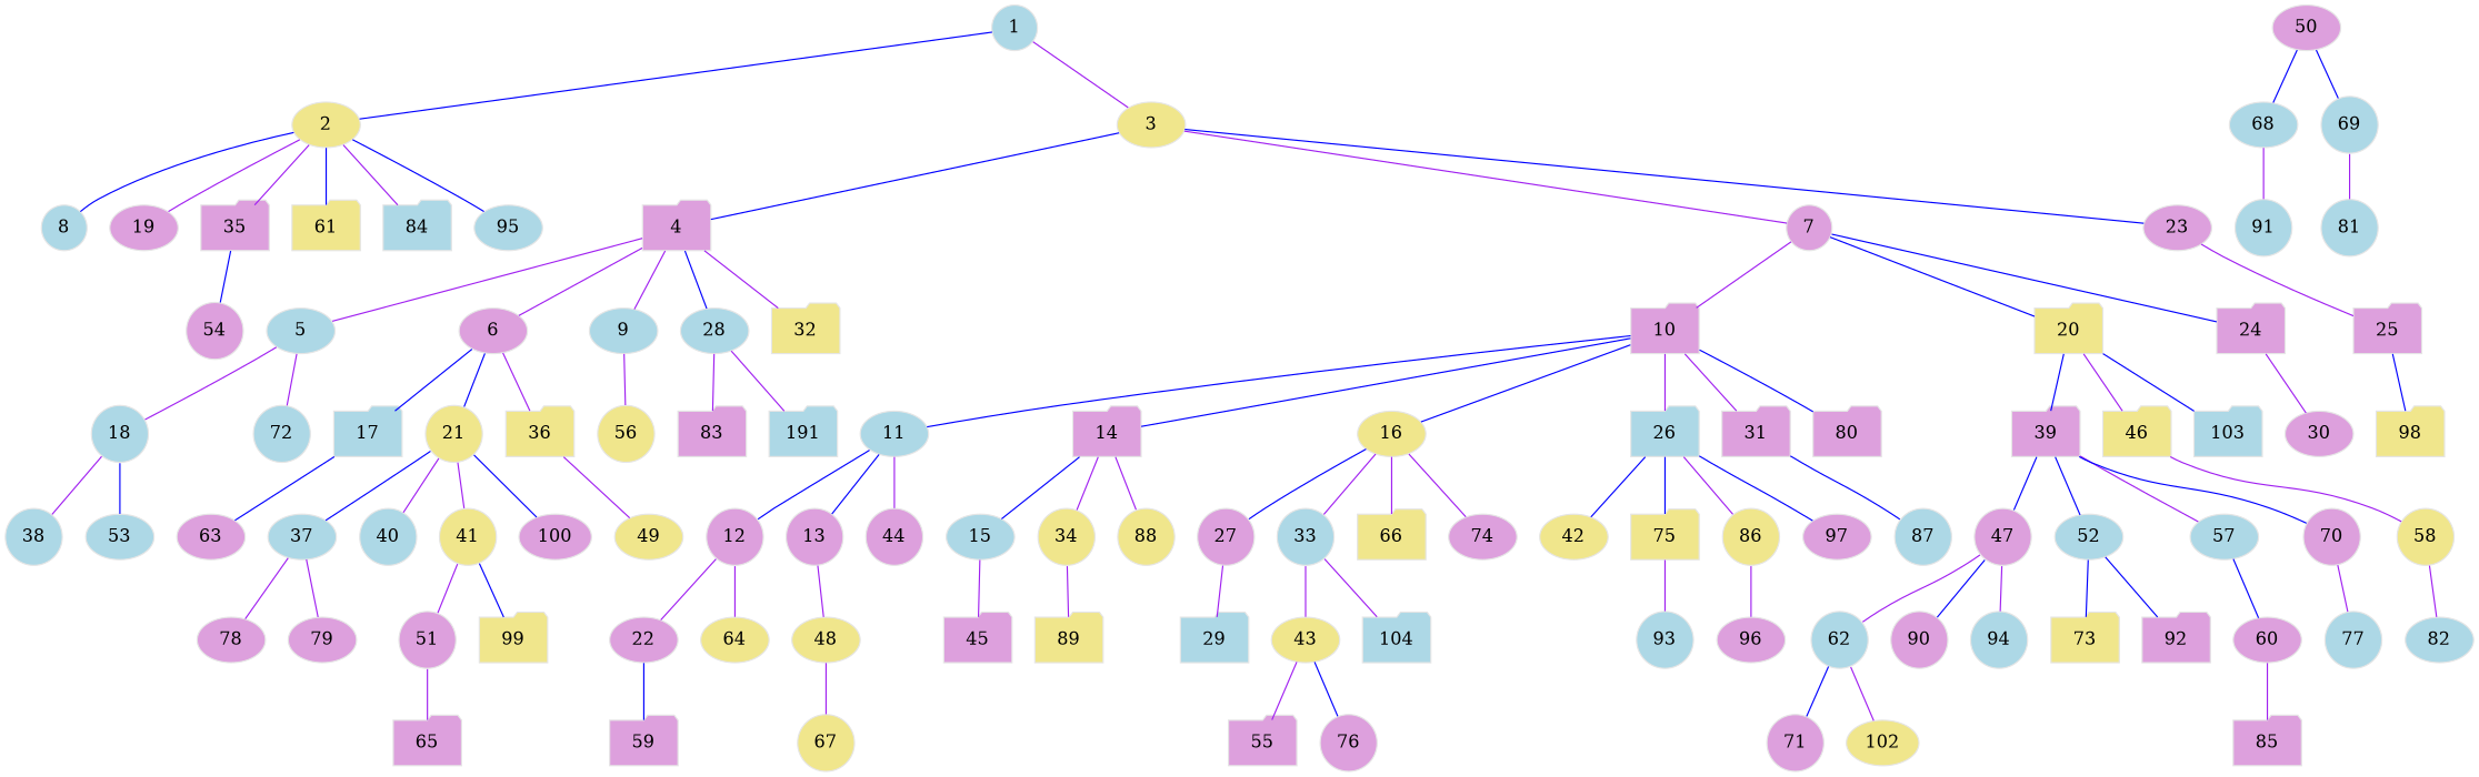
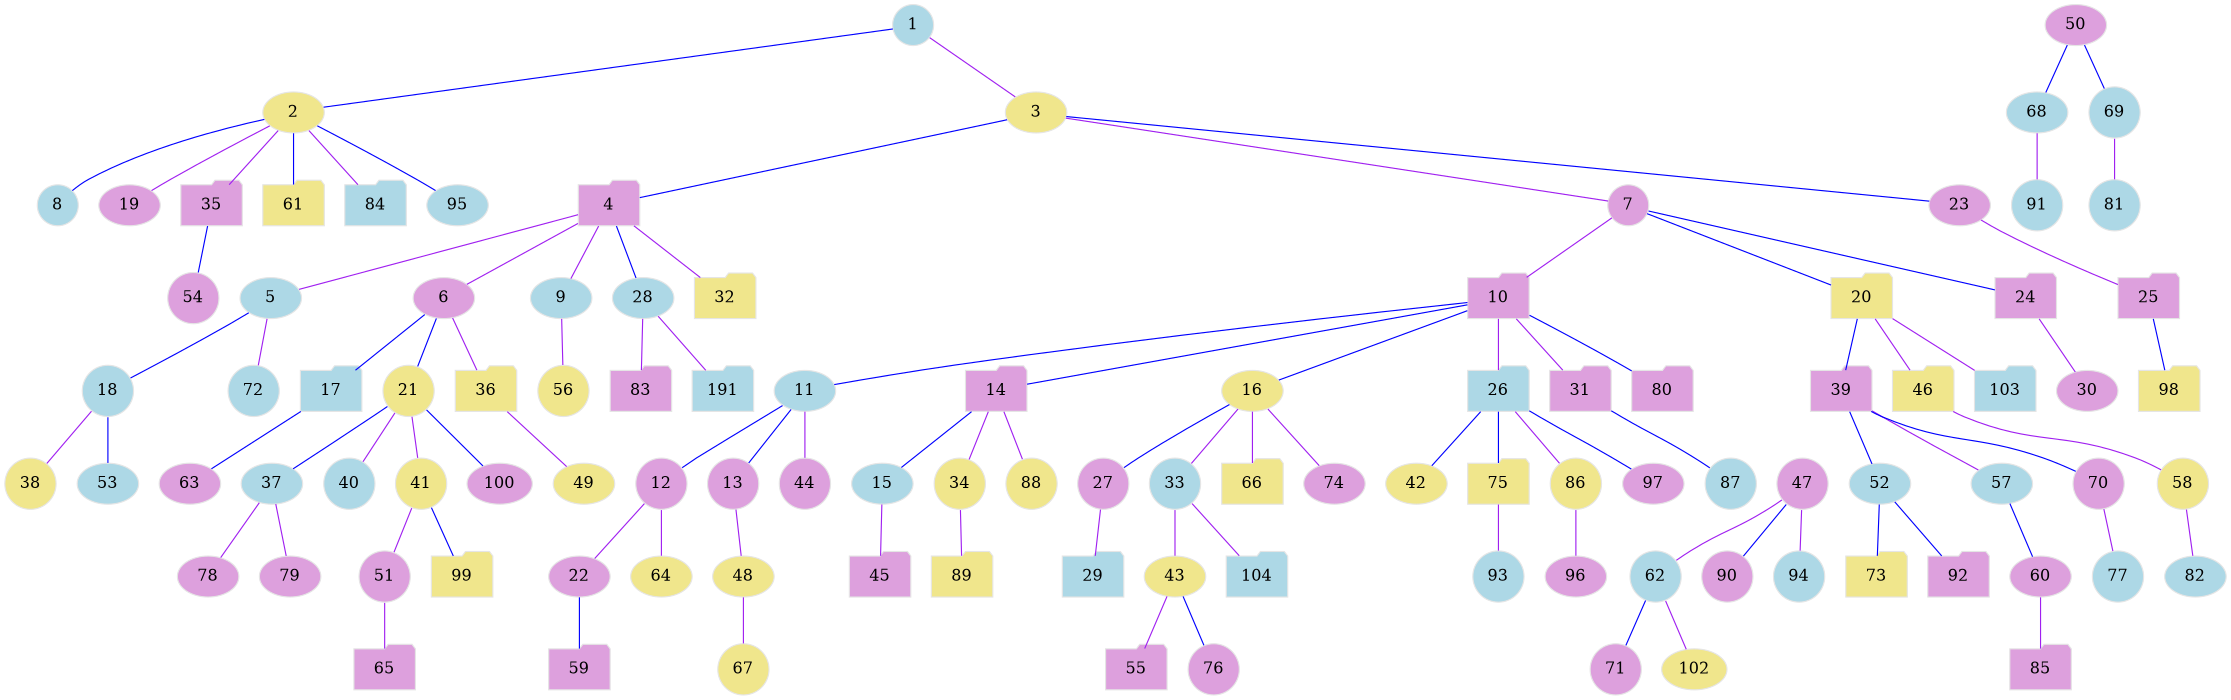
  graph {
    node [color=gray90 fillcolor=plum shape=circle style=filled]
    edge [color=purple]
    1 [fillcolor=lightblue]
    2 [fillcolor=khaki shape=ellipse]
    3 [fillcolor=khaki shape=ellipse]
    8 [fillcolor=lightblue]
    19 [shape=ellipse]
    35 [shape=folder]
    61 [fillcolor=khaki shape=folder]
    84 [fillcolor=lightblue shape=folder]
    95 [fillcolor=lightblue shape=ellipse]
    4 [shape=folder]
    7
    23 [shape=ellipse]
    54
    5 [fillcolor=lightblue shape=ellipse]
    6 [shape=ellipse]
    9 [fillcolor=lightblue shape=ellipse]
    28 [fillcolor=lightblue shape=ellipse]
    32 [fillcolor=khaki shape=folder]
    10 [shape=folder]
    20 [fillcolor=khaki shape=folder]
    24 [shape=folder]
    25 [shape=folder]
    18 [fillcolor=lightblue]
    72 [fillcolor=lightblue]
    17 [fillcolor=lightblue shape=folder]
    21 [fillcolor=khaki]
    36 [fillcolor=khaki shape=folder]
    56 [fillcolor=khaki]
    83 [shape=folder]
    n30 [fillcolor=lightblue label=191 shape=folder]
-   38 [fillcolor=lightblue]
+   38 [fillcolor=khaki]
    53 [fillcolor=lightblue shape=ellipse]
    63 [shape=ellipse]
    37 [fillcolor=lightblue shape=ellipse]
    40 [fillcolor=lightblue]
    41 [fillcolor=khaki]
    100 [shape=ellipse]
    49 [fillcolor=khaki shape=ellipse]
    11 [fillcolor=lightblue shape=ellipse]
    14 [shape=folder]
    16 [fillcolor=khaki shape=ellipse]
    26 [fillcolor=lightblue shape=folder]
    31 [shape=folder]
    80 [shape=folder]
    39 [shape=folder]
    46 [fillcolor=khaki shape=folder]
    103 [fillcolor=lightblue shape=folder]
    30 [shape=ellipse]
    12
    13
    44
    15 [fillcolor=lightblue shape=ellipse]
    34 [fillcolor=khaki]
    88 [fillcolor=khaki]
    27
    33 [fillcolor=lightblue]
    66 [fillcolor=khaki shape=folder]
    74 [shape=ellipse]
    42 [fillcolor=khaki shape=ellipse]
    75 [fillcolor=khaki shape=folder]
    86 [fillcolor=khaki]
    97 [shape=ellipse]
    87 [fillcolor=lightblue]
    22 [shape=ellipse]
    64 [fillcolor=khaki shape=ellipse]
    48 [fillcolor=khaki shape=ellipse]
    59 [shape=folder]
    67 [fillcolor=khaki]
    45 [shape=folder]
    89 [fillcolor=khaki shape=folder]
    29 [fillcolor=lightblue shape=folder]
    43 [fillcolor=khaki shape=ellipse]
    104 [fillcolor=lightblue shape=folder]
    47
    52 [fillcolor=lightblue shape=ellipse]
    57 [fillcolor=lightblue shape=ellipse]
    70
    58 [fillcolor=khaki]
    78 [shape=ellipse]
    79 [shape=ellipse]
    51
    99 [fillcolor=khaki shape=folder]
    98 [fillcolor=khaki shape=folder]
    93 [fillcolor=lightblue]
    96 [shape=ellipse]
    55 [shape=folder]
    76
    50 [shape=ellipse]
    68 [fillcolor=lightblue shape=ellipse]
    69 [fillcolor=lightblue]
    62 [fillcolor=lightblue]
    90
    94 [fillcolor=lightblue]
    73 [fillcolor=khaki shape=folder]
    92 [shape=folder]
    60 [shape=ellipse]
    77 [fillcolor=lightblue]
    65 [shape=folder]
    82 [fillcolor=lightblue shape=ellipse]
    71
    102 [fillcolor=khaki shape=ellipse]
    91 [fillcolor=lightblue]
    81 [fillcolor=lightblue]
    85 [shape=folder]
    1 -- 2 [color=blue]
    1 -- 3
    2 -- 8 [color=blue]
    2 -- 19
    2 -- 35
    2 -- 61 [color=blue]
    2 -- 84
    2 -- 95 [color=blue]
    3 -- 4 [color=blue]
    3 -- 7
    3 -- 23 [color=blue]
    35 -- 54 [color=blue]
    4 -- 5
    4 -- 6
    4 -- 9
    4 -- 28 [color=blue]
    4 -- 32
    7 -- 10
    7 -- 20 [color=blue]
    7 -- 24 [color=blue]
    23 -- 25
-   5 -- 18
+   5 -- 18 [color=blue]
    5 -- 72
    6 -- 17 [color=blue]
    6 -- 21 [color=blue]
    6 -- 36
    9 -- 56
    28 -- 83
    28 -- n30
    10 -- 11 [color=blue]
    10 -- 14 [color=blue]
    10 -- 16 [color=blue]
    10 -- 26
    10 -- 31
    10 -- 80 [color=blue]
    20 -- 39 [color=blue]
    20 -- 46
-   20 -- 103 [color=blue]
+   20 -- 103
    24 -- 30
    25 -- 98 [color=blue]
    18 -- 38
    18 -- 53 [color=blue]
    17 -- 63 [color=blue]
    21 -- 37 [color=blue]
    21 -- 40
    21 -- 41
    21 -- 100 [color=blue]
    36 -- 49
    37 -- 78
    37 -- 79
    41 -- 51
    41 -- 99 [color=blue]
    11 -- 12 [color=blue]
    11 -- 13 [color=blue]
    11 -- 44
    14 -- 15 [color=blue]
    14 -- 34
    14 -- 88
    16 -- 27 [color=blue]
    16 -- 33
    16 -- 66
    16 -- 74
    26 -- 42 [color=blue]
    26 -- 75 [color=blue]
    26 -- 86
    26 -- 97 [color=blue]
    31 -- 87 [color=blue]
-   39 -- 47 [color=blue]
    39 -- 52 [color=blue]
    39 -- 57
    39 -- 70 [color=blue]
    46 -- 58
    12 -- 22
    12 -- 64
    13 -- 48
    15 -- 45
    34 -- 89
    27 -- 29
    33 -- 43
    33 -- 104
    75 -- 93
    86 -- 96
    22 -- 59 [color=blue]
    48 -- 67
    43 -- 55
    43 -- 76 [color=blue]
    47 -- 62
    47 -- 90 [color=blue]
    47 -- 94
    52 -- 73 [color=blue]
    52 -- 92 [color=blue]
    57 -- 60 [color=blue]
    70 -- 77
    58 -- 82
    51 -- 65
    50 -- 68 [color=blue]
    50 -- 69 [color=blue]
    68 -- 91
    69 -- 81
    62 -- 71 [color=blue]
    62 -- 102
    60 -- 85
  }
